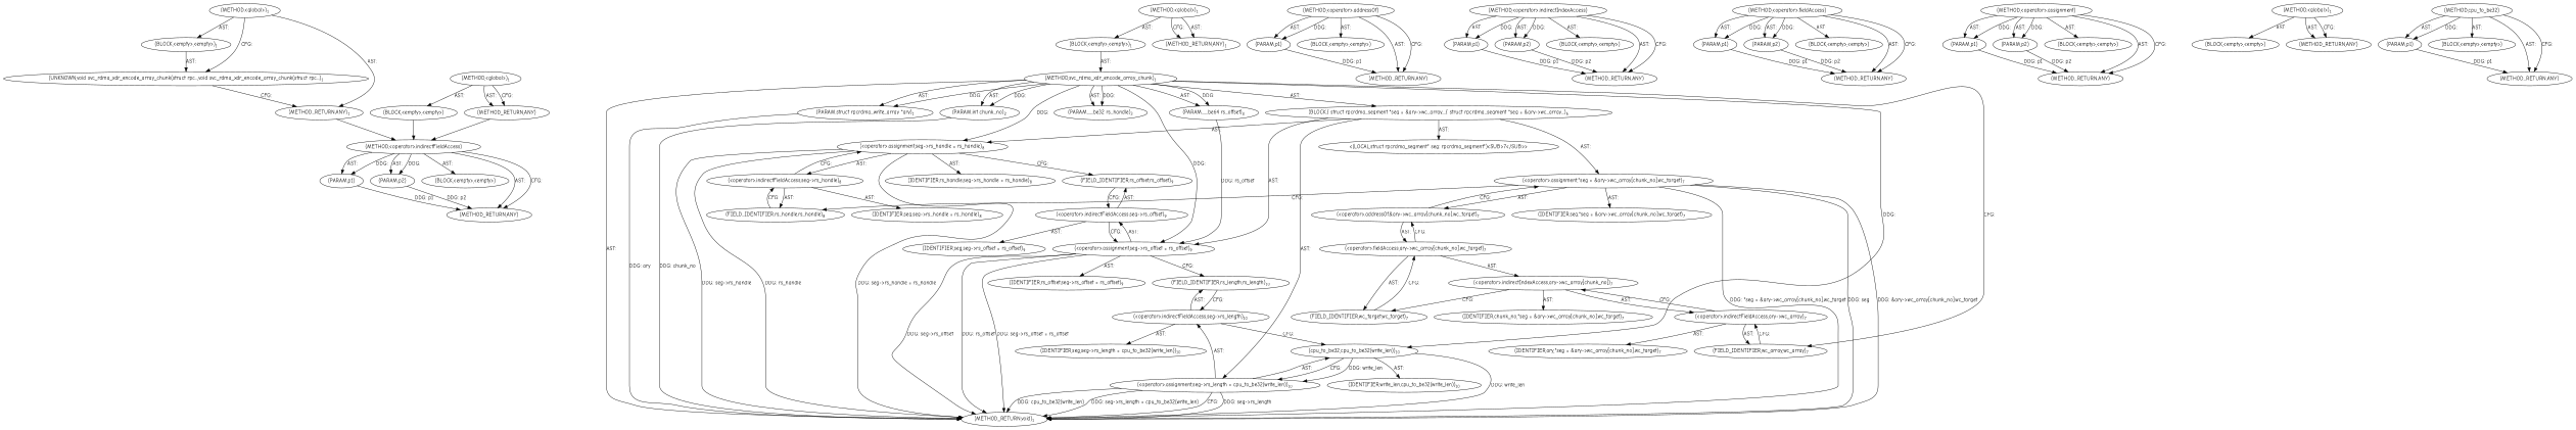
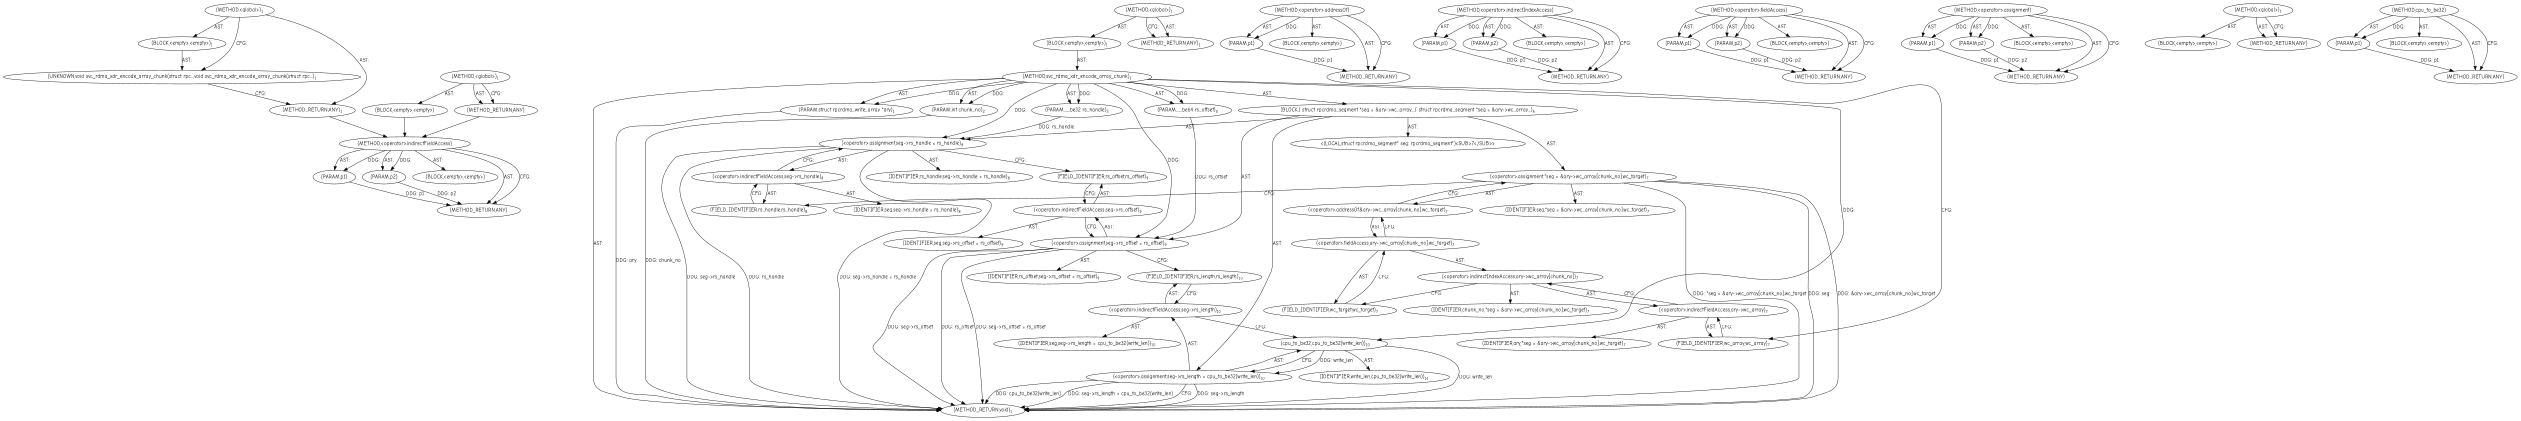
  digraph {
    fontname="Comic Neue"
    node [fontname="Comic Neue"]
    edge [fontname="Comic Neue"]
    n1 [label=<(METHOD,&lt;operator&gt;.indirectFieldAccess)>]
    n2 [label=<(PARAM,p1)>]
    n3 [label=<(PARAM,p2)>]
    n4 [label=<(BLOCK,&lt;empty&gt;,&lt;empty&gt;)>]
    n5 [label=<(METHOD_RETURN,ANY)>]
    n6 [label=<(METHOD,&lt;global&gt;)<SUB>1</SUB>>]
    n7 [label=<(BLOCK,&lt;empty&gt;,&lt;empty&gt;)<SUB>1</SUB>>]
    n8 [label=<(METHOD_RETURN,ANY)<SUB>1</SUB>>]
    n9 [label=<(METHOD,svc_rdma_xdr_encode_array_chunk)<SUB>1</SUB>>]
    n10 [label=<(PARAM,struct rpcrdma_write_array *ary)<SUB>1</SUB>>]
    n11 [label=<(PARAM,int chunk_no)<SUB>2</SUB>>]
    n12 [label=<(PARAM,__be32 rs_handle)<SUB>3</SUB>>]
    n13 [label=<(PARAM,__be64 rs_offset)<SUB>4</SUB>>]
    n14 [label=<(BLOCK,{ 	struct rpcrdma_segment *seg = &amp;ary-&gt;wc_array...,{ 	struct rpcrdma_segment *seg = &amp;ary-&gt;wc_array...)<SUB>6</SUB>>]
    n15 [label=<(FIELD_IDENTIFIER,wc_array,wc_array)<SUB>7</SUB>>]
    n16 [label=<(&lt;operator&gt;.assignment,seg-&gt;rs_handle = rs_handle)<SUB>8</SUB>>]
    n17 [label=<(&lt;operator&gt;.assignment,seg-&gt;rs_offset = rs_offset)<SUB>9</SUB>>]
    n18 [label=<(cpu_to_be32,cpu_to_be32(write_len))<SUB>10</SUB>>]
    n19 [label=<(METHOD_RETURN,void)<SUB>1</SUB>>]
    n20 [label="<(LOCAL,struct rpcrdma_segment* seg: rpcrdma_segment*)<SUB>7</SUB>>"]
    n21 [label=<(&lt;operator&gt;.assignment,*seg = &amp;ary-&gt;wc_array[chunk_no].wc_target)<SUB>7</SUB>>]
    n22 [label=<(&lt;operator&gt;.assignment,seg-&gt;rs_length = cpu_to_be32(write_len))<SUB>10</SUB>>]
    n23 [label=<(&lt;operator&gt;.indirectFieldAccess,ary-&gt;wc_array)<SUB>7</SUB>>]
    n24 [label=<(&lt;operator&gt;.indirectFieldAccess,seg-&gt;rs_handle)<SUB>8</SUB>>]
    n25 [label=<(IDENTIFIER,rs_handle,seg-&gt;rs_handle = rs_handle)<SUB>8</SUB>>]
    n26 [label=<(FIELD_IDENTIFIER,rs_offset,rs_offset)<SUB>9</SUB>>]
    n27 [label=<(&lt;operator&gt;.indirectFieldAccess,seg-&gt;rs_offset)<SUB>9</SUB>>]
    n28 [label=<(IDENTIFIER,rs_offset,seg-&gt;rs_offset = rs_offset)<SUB>9</SUB>>]
    n29 [label=<(FIELD_IDENTIFIER,rs_length,rs_length)<SUB>10</SUB>>]
-   n30 [label=<(IDENTIFIER,write_len,cpu_to_be32(write_len))<SUB>10</SUB>>]
+   n30 [label=<(IDENTIFIER,write_len,cpu_to_be32(write_len))<SUB>16</SUB>>]
    n31 [label=<(IDENTIFIER,seg,*seg = &amp;ary-&gt;wc_array[chunk_no].wc_target)<SUB>7</SUB>>]
    n32 [label=<(&lt;operator&gt;.addressOf,&amp;ary-&gt;wc_array[chunk_no].wc_target)<SUB>7</SUB>>]
    n33 [label=<(FIELD_IDENTIFIER,rs_handle,rs_handle)<SUB>8</SUB>>]
    n34 [label=<(&lt;operator&gt;.indirectFieldAccess,seg-&gt;rs_length)<SUB>10</SUB>>]
    n35 [label=<(&lt;operator&gt;.fieldAccess,ary-&gt;wc_array[chunk_no].wc_target)<SUB>7</SUB>>]
    n36 [label=<(&lt;operator&gt;.indirectIndexAccess,ary-&gt;wc_array[chunk_no])<SUB>7</SUB>>]
    n37 [label=<(FIELD_IDENTIFIER,wc_target,wc_target)<SUB>7</SUB>>]
    n38 [label=<(IDENTIFIER,chunk_no,*seg = &amp;ary-&gt;wc_array[chunk_no].wc_target)<SUB>7</SUB>>]
    n39 [label=<(IDENTIFIER,ary,*seg = &amp;ary-&gt;wc_array[chunk_no].wc_target)<SUB>7</SUB>>]
    n40 [label=<(IDENTIFIER,seg,seg-&gt;rs_handle = rs_handle)<SUB>8</SUB>>]
    n41 [label=<(IDENTIFIER,seg,seg-&gt;rs_offset = rs_offset)<SUB>9</SUB>>]
    n42 [label=<(IDENTIFIER,seg,seg-&gt;rs_length = cpu_to_be32(write_len))<SUB>10</SUB>>]
    n43 [label=<(METHOD,&lt;operator&gt;.addressOf)>]
    n44 [label=<(PARAM,p1)>]
    n45 [label=<(BLOCK,&lt;empty&gt;,&lt;empty&gt;)>]
    n46 [label=<(METHOD_RETURN,ANY)>]
    n47 [label=<(METHOD,&lt;operator&gt;.indirectIndexAccess)>]
    n48 [label=<(PARAM,p1)>]
    n49 [label=<(PARAM,p2)>]
    n50 [label=<(BLOCK,&lt;empty&gt;,&lt;empty&gt;)>]
    n51 [label=<(METHOD_RETURN,ANY)>]
    n52 [label=<(METHOD,&lt;operator&gt;.fieldAccess)>]
    n53 [label=<(PARAM,p1)>]
    n54 [label=<(PARAM,p2)>]
    n55 [label=<(BLOCK,&lt;empty&gt;,&lt;empty&gt;)>]
    n56 [label=<(METHOD_RETURN,ANY)>]
    n57 [label=<(METHOD,&lt;operator&gt;.assignment)>]
    n58 [label=<(PARAM,p1)>]
    n59 [label=<(PARAM,p2)>]
    n60 [label=<(BLOCK,&lt;empty&gt;,&lt;empty&gt;)>]
    n61 [label=<(METHOD_RETURN,ANY)>]
    n62 [label=<(METHOD,&lt;global&gt;)<SUB>1</SUB>>]
    n63 [label=<(BLOCK,&lt;empty&gt;,&lt;empty&gt;)>]
    n64 [label=<(METHOD_RETURN,ANY)>]
    n65 [label=<(METHOD,cpu_to_be32)>]
    n66 [label=<(PARAM,p1)>]
    n67 [label=<(BLOCK,&lt;empty&gt;,&lt;empty&gt;)>]
    n68 [label=<(METHOD_RETURN,ANY)>]
    n69 [label=<(METHOD,&lt;global&gt;)<SUB>1</SUB>>]
    n70 [label=<(BLOCK,&lt;empty&gt;,&lt;empty&gt;)<SUB>1</SUB>>]
    n71 [label=<(UNKNOWN,void svc_rdma_xdr_encode_array_chunk(struct rpc...,void svc_rdma_xdr_encode_array_chunk(struct rpc...)<SUB>1</SUB>>]
    n72 [label=<(METHOD_RETURN,ANY)<SUB>1</SUB>>]
    n73 [label=<(METHOD,&lt;global&gt;)<SUB>1</SUB>>]
    n74 [label=<(BLOCK,&lt;empty&gt;,&lt;empty&gt;)>]
    n75 [label=<(METHOD_RETURN,ANY)>]
    n1 -> n2 [label="AST: "]
    n1 -> n2 [label="DDG: "]
    n1 -> n3 [label="AST: "]
    n1 -> n3 [label="DDG: "]
    n1 -> n4 [label="AST: "]
    n1 -> n5 [label="AST: "]
    n1 -> n5 [label="CFG: "]
    n2 -> n5 [label="DDG: p1"]
    n3 -> n5 [label="DDG: p2"]
    n6 -> n7 [label="AST: "]
    n6 -> n8 [label="AST: "]
    n6 -> n8 [label="CFG: "]
    n7 -> n9 [label="AST: "]
    n9 -> n10 [label="AST: "]
    n9 -> n10 [label="DDG: "]
    n9 -> n11 [label="AST: "]
    n9 -> n11 [label="DDG: "]
    n9 -> n12 [label="AST: "]
    n9 -> n12 [label="DDG: "]
    n9 -> n13 [label="AST: "]
    n9 -> n13 [label="DDG: "]
    n9 -> n14 [label="AST: "]
    n9 -> n15 [label="CFG: "]
    n9 -> n16 [label="DDG: "]
    n9 -> n17 [label="DDG: "]
    n9 -> n18 [label="DDG: "]
    n9 -> n19 [label="AST: "]
    n10 -> n19 [label="DDG: ary"]
    n11 -> n19 [label="DDG: chunk_no"]
+   n12 -> n16 [label="DDG: rs_handle"]
    n13 -> n17 [label="DDG: rs_offset"]
    n14 -> n16 [label="AST: "]
    n14 -> n17 [label="AST: "]
    n14 -> n20 [label="AST: "]
    n14 -> n21 [label="AST: "]
    n14 -> n22 [label="AST: "]
    n15 -> n23 [label="CFG: "]
    n16 -> n19 [label="DDG: seg-&gt;rs_handle"]
    n16 -> n19 [label="DDG: rs_handle"]
    n16 -> n19 [label="DDG: seg-&gt;rs_handle = rs_handle"]
    n16 -> n24 [label="AST: "]
    n16 -> n25 [label="AST: "]
    n16 -> n26 [label="CFG: "]
    n17 -> n19 [label="DDG: seg-&gt;rs_offset"]
    n17 -> n19 [label="DDG: rs_offset"]
    n17 -> n19 [label="DDG: seg-&gt;rs_offset = rs_offset"]
    n17 -> n27 [label="AST: "]
    n17 -> n28 [label="AST: "]
    n17 -> n29 [label="CFG: "]
    n18 -> n19 [label="DDG: write_len"]
    n18 -> n22 [label="CFG: "]
    n18 -> n22 [label="DDG: write_len"]
    n18 -> n30 [label="AST: "]
    n21 -> n19 [label="DDG: seg"]
    n21 -> n19 [label="DDG: &amp;ary-&gt;wc_array[chunk_no].wc_target"]
    n21 -> n19 [label="DDG: *seg = &amp;ary-&gt;wc_array[chunk_no].wc_target"]
    n21 -> n31 [label="AST: "]
    n21 -> n32 [label="AST: "]
    n21 -> n33 [label="CFG: "]
    n22 -> n18 [label="AST: "]
    n22 -> n19 [label="CFG: "]
    n22 -> n19 [label="DDG: seg-&gt;rs_length"]
    n22 -> n19 [label="DDG: cpu_to_be32(write_len)"]
    n22 -> n19 [label="DDG: seg-&gt;rs_length = cpu_to_be32(write_len)"]
    n22 -> n34 [label="AST: "]
    n23 -> n15 [label="AST: "]
    n23 -> n36 [label="CFG: "]
    n23 -> n39 [label="AST: "]
    n24 -> n16 [label="CFG: "]
    n24 -> n33 [label="AST: "]
    n24 -> n40 [label="AST: "]
    n26 -> n27 [label="CFG: "]
    n27 -> n17 [label="CFG: "]
    n27 -> n26 [label="AST: "]
    n27 -> n41 [label="AST: "]
    n29 -> n34 [label="CFG: "]
    n32 -> n21 [label="CFG: "]
    n32 -> n35 [label="AST: "]
    n33 -> n24 [label="CFG: "]
    n34 -> n18 [label="CFG: "]
    n34 -> n29 [label="AST: "]
    n34 -> n42 [label="AST: "]
    n35 -> n32 [label="CFG: "]
    n35 -> n36 [label="AST: "]
    n35 -> n37 [label="AST: "]
    n36 -> n23 [label="AST: "]
    n36 -> n37 [label="CFG: "]
    n36 -> n38 [label="AST: "]
    n37 -> n35 [label="CFG: "]
    n43 -> n44 [label="AST: "]
    n43 -> n44 [label="DDG: "]
    n43 -> n45 [label="AST: "]
    n43 -> n46 [label="AST: "]
    n43 -> n46 [label="CFG: "]
    n44 -> n46 [label="DDG: p1"]
    n47 -> n48 [label="AST: "]
    n47 -> n48 [label="DDG: "]
    n47 -> n49 [label="AST: "]
    n47 -> n49 [label="DDG: "]
    n47 -> n50 [label="AST: "]
    n47 -> n51 [label="AST: "]
    n47 -> n51 [label="CFG: "]
    n48 -> n51 [label="DDG: p1"]
    n49 -> n51 [label="DDG: p2"]
    n52 -> n53 [label="AST: "]
    n52 -> n53 [label="DDG: "]
    n52 -> n54 [label="AST: "]
    n52 -> n54 [label="DDG: "]
    n52 -> n55 [label="AST: "]
    n52 -> n56 [label="AST: "]
    n52 -> n56 [label="CFG: "]
    n53 -> n56 [label="DDG: p1"]
    n54 -> n56 [label="DDG: p2"]
    n57 -> n58 [label="AST: "]
    n57 -> n58 [label="DDG: "]
    n57 -> n59 [label="AST: "]
    n57 -> n59 [label="DDG: "]
    n57 -> n60 [label="AST: "]
    n57 -> n61 [label="AST: "]
    n57 -> n61 [label="CFG: "]
    n58 -> n61 [label="DDG: p1"]
    n59 -> n61 [label="DDG: p2"]
    n62 -> n63 [label="AST: "]
    n62 -> n64 [label="AST: "]
    n62 -> n64 [label="CFG: "]
    n65 -> n66 [label="AST: "]
    n65 -> n66 [label="DDG: "]
    n65 -> n67 [label="AST: "]
    n65 -> n68 [label="AST: "]
    n65 -> n68 [label="CFG: "]
    n66 -> n68 [label="DDG: p1"]
    n69 -> n70 [label="AST: "]
    n69 -> n71 [label="CFG: "]
    n69 -> n72 [label="AST: "]
    n70 -> n71 [label="AST: "]
    n71 -> n72 [label="CFG: "]
    n72 -> n1
    n73 -> n74 [label="AST: "]
    n73 -> n75 [label="AST: "]
    n73 -> n75 [label="CFG: "]
    n74 -> n1
    n75 -> n1
  }
